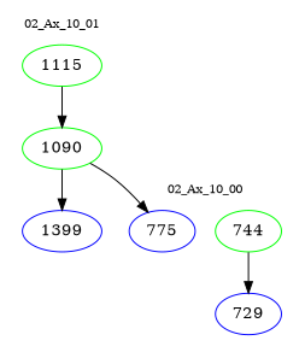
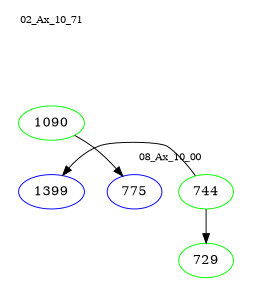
  digraph {
    node [color=green]
    edge [color=black]
-   n1 [label=1115]
    n2 [label=1090]
    n3 [color=blue label=1399]
    n4 [label=744]
-   n5 [color=blue label=729]
+   n5 [label=729]
    n6 [color=blue label=775]
    subgraph cluster_1 {
      color=white
      fontsize=10
-     label="02_Ax_10_01"
-     n1
+     label="02_Ax_10_71"
      n2
      n3
    }
    subgraph cluster_2 {
      color=white
      fontsize=10
-     label="02_Ax_10_00"
+     label="08_Ax_10_00"
      n4
      n5
      n6
    }
-   n1 -> n2
-   n2 -> n3
+   n4 -> n3
    n2 -> n6
    n4 -> n5
  }
